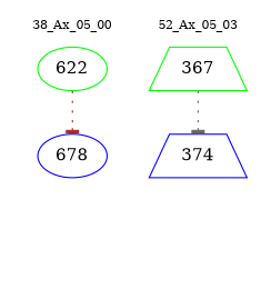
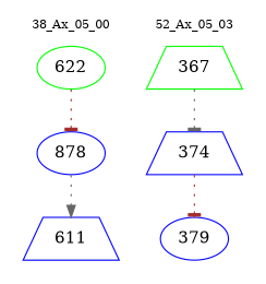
  digraph {
    node [color=blue shape=ellipse]
    edge [arrowhead=tee color=brown style=dotted]
    n1 [color=green label=622]
-   n2 [label=678]
+   n2 [label=878]
+   n3 [label=611 shape=trapezium]
    n4 [color=green label=367 shape=trapezium]
    n5 [label=374 shape=trapezium]
+   n6 [label=379]
    subgraph cluster_1 {
      color=white
      fontsize=10
      label="38_Ax_05_00"
      n1
      n2
+     n3
    }
    subgraph cluster_2 {
      color=white
      fontsize=10
      label="52_Ax_05_03"
      n4
      n5
+     n6
    }
    n1 -> n2
+   n2 -> n3 [arrowhead=normal color=gray40]
    n4 -> n5 [color=gray40]
+   n5 -> n6
  }
